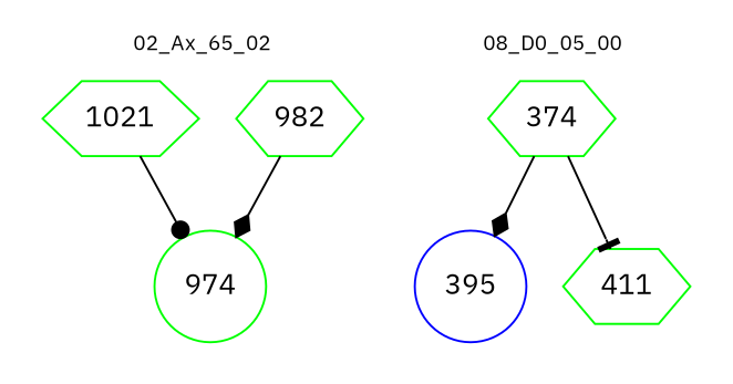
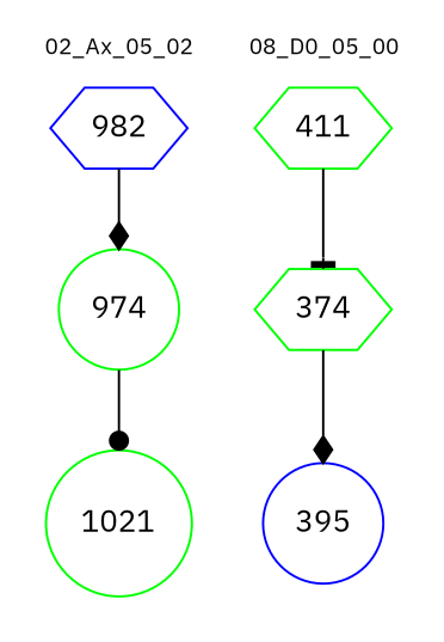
  digraph {
    fontname="IBM Plex Sans"
    node [color=green fontname="IBM Plex Sans" shape=hexagon]
    edge [arrowhead=diamond color=black fontname="IBM Plex Sans"]
-   n1 [label=982]
+   n1 [color=blue label=982]
    n2 [label=974 shape=circle]
-   n3 [label=1021]
+   n3 [label=1021 shape=circle]
    n4 [color=blue label=395 shape=circle]
    n5 [label=374]
    n6 [label=411]
    subgraph cluster_1 {
      color=white
      fontsize=10
-     label="02_Ax_65_02"
+     label="02_Ax_05_02"
      n1
      n2
      n3
    }
    subgraph cluster_2 {
      color=white
      fontsize=10
      label="08_D0_05_00"
      n4
      n5
      n6
    }
    n1 -> n2
-   n3 -> n2 [arrowhead=dot]
+   n2 -> n3 [arrowhead=dot]
    n5 -> n4
-   n5 -> n6 [arrowhead=tee]
+   n6 -> n5 [arrowhead=tee]
  }
